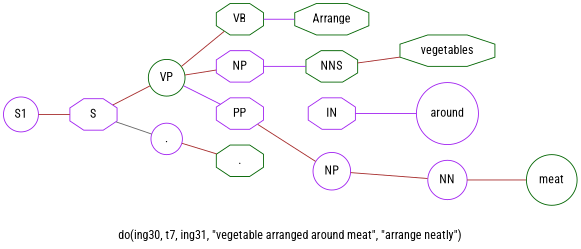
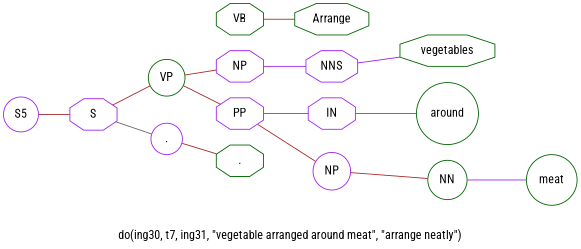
  graph {
    fontname="Roboto Condensed"
    label="do(ing30, t7, ing31, \"vegetable arranged around meat\", \"arrange neatly\")"
    rankdir=LR
    node [color=purple fontname="Roboto Condensed" shape=octagon]
    edge [color=brown fontname="Roboto Condensed"]
-   n1 [label=S1 shape=circle]
+   n1 [label=S5 shape=circle]
    n2 [label=S]
    n3 [color=darkgreen label=VP shape=circle]
    n4 [label="." shape=circle]
    n5 [color=darkgreen label=VB]
    n6 [label=NP]
    n7 [label=PP]
    n8 [color=darkgreen label="."]
    n9 [color=darkgreen label=Arrange]
-   n10 [color=darkgreen label=NNS]
+   n10 [label=NNS]
    n11 [label=IN]
    n12 [label=NP shape=circle]
    n13 [color=darkgreen label=vegetables]
-   n14 [label=around shape=circle]
-   n15 [label=NN shape=circle]
+   n14 [color=darkgreen label=around shape=circle]
+   n15 [color=darkgreen label=NN shape=circle]
    n16 [color=darkgreen label=meat shape=circle]
    n1 -- n2
    n2 -- n3
    n2 -- n4 [color=gray40]
-   n3 -- n5
    n3 -- n6
-   n3 -- n7 [color=purple]
+   n3 -- n7
    n4 -- n8
-   n5 -- n9 [color=purple]
+   n5 -- n9
    n6 -- n10 [color=purple]
+   n7 -- n11 [color=purple]
    n7 -- n12
-   n10 -- n13
+   n10 -- n13 [color=purple]
    n11 -- n14 [color=purple]
    n12 -- n15
-   n15 -- n16
+   n15 -- n16 [color=purple]
  }
